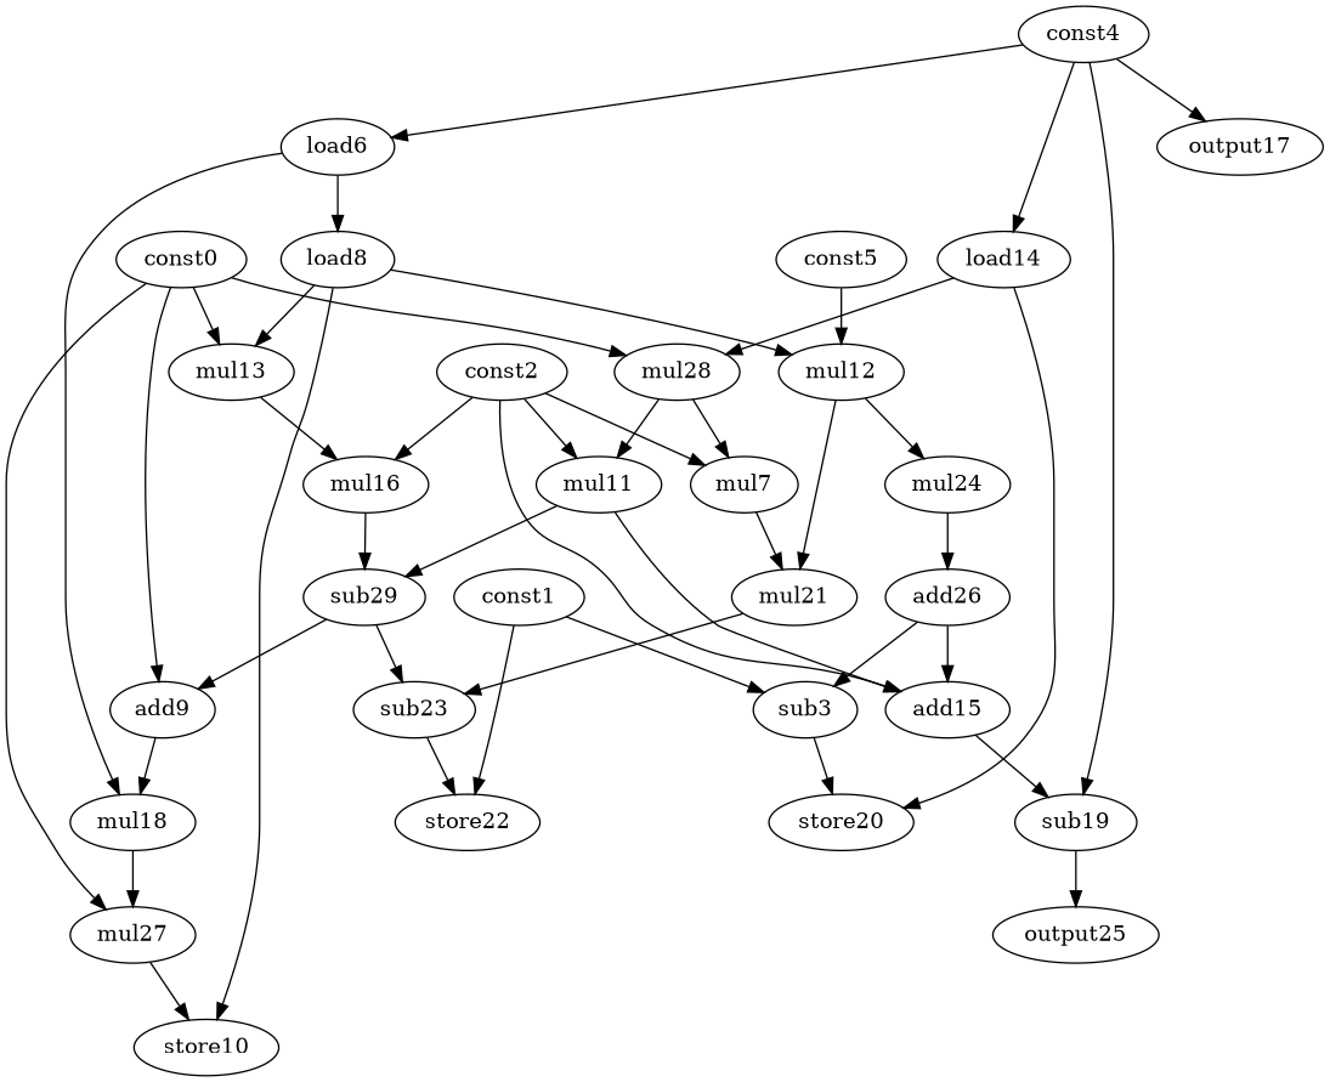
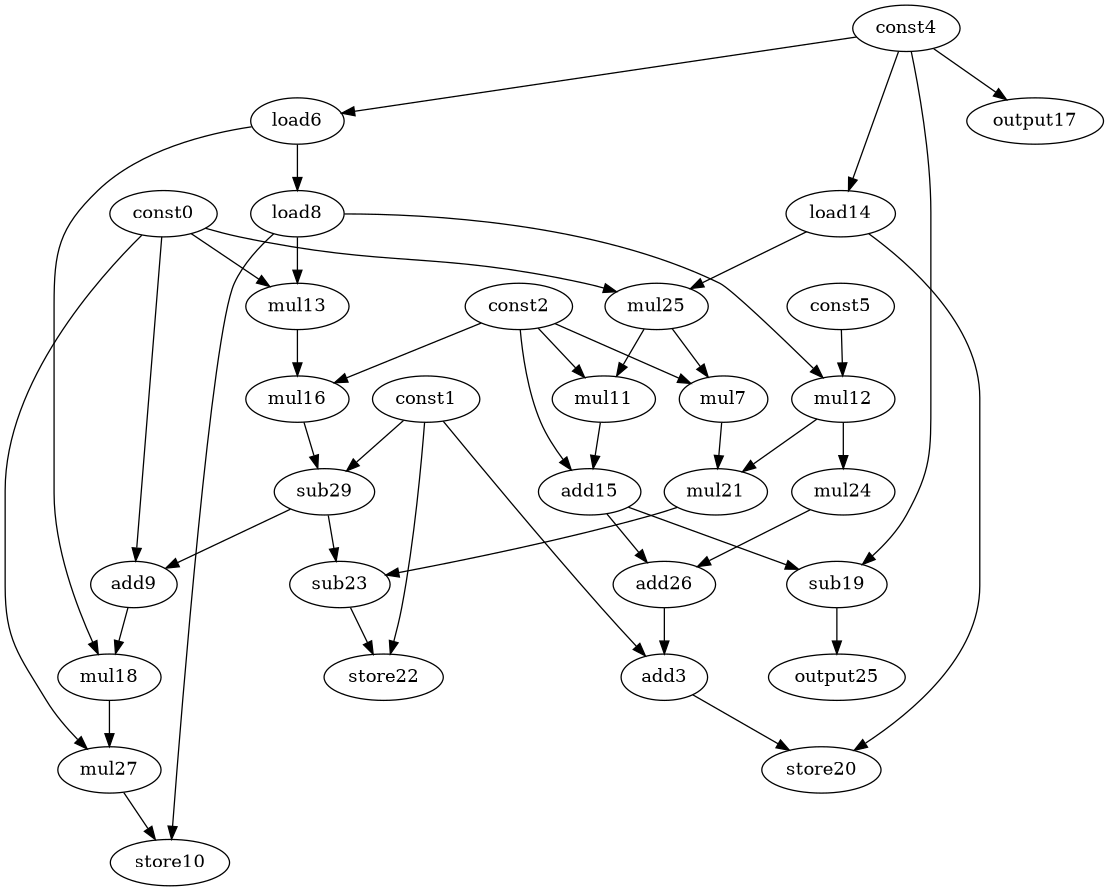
  digraph {
    node [opcode=mul]
    edge [operand=0]
    const0 [opcode=const]
    add9 [opcode=add]
    mul13
    mul27
-   mul28
+   mul28 [label=mul25]
    mul18
    mul16
    store10 [opcode=store]
    mul7
    mul11
    const1 [opcode=const]
-   add3 [opcode=add label=sub3]
+   add3 [opcode=add]
    store22 [opcode=store]
    sub29 [opcode=sub]
    store20 [opcode=store]
    add26 [opcode=add]
    mul24
    sub23 [opcode=sub]
    const2 [opcode=const]
    add15 [opcode=add]
    mul21
    sub19 [opcode=sub]
    const4 [opcode=const]
    load6 [opcode=load]
    load14 [opcode=load]
    output17 [opcode=output]
    load8 [opcode=load]
    output25 [opcode=output]
    const5 [opcode=const]
    mul12
    const0 -> add9
    const0 -> mul13
    const0 -> mul27
    const0 -> mul28
    add9 -> mul18
    mul13 -> mul16 [operand=1]
    mul27 -> store10 [operand=1]
    mul28 -> mul7 [operand=1]
    mul28 -> mul11 [operand=1]
    mul18 -> mul27 [operand=1]
    mul16 -> sub29
    mul7 -> mul21 [operand=1]
    mul11 -> add15 [operand=1]
    const1 -> add3
    const1 -> store22
-   mul11 -> sub29 [operand=1]
+   const1 -> sub29 [operand=1]
    add3 -> store20
    sub29 -> add9 [operand=1]
    sub29 -> sub23
    add26 -> add3 [operand=1]
    mul24 -> add26
    sub23 -> store22 [operand=1]
    const2 -> mul16
    const2 -> mul7
    const2 -> mul11
    const2 -> add15
-   add26 -> add15 [operand=1]
+   add15 -> add26 [operand=1]
    add15 -> sub19 [operand=1]
    mul21 -> sub23 [operand=1]
    sub19 -> output25
    const4 -> sub19
    const4 -> load6
    const4 -> load14
    const4 -> output17
    load6 -> mul18 [operand=1]
    load6 -> load8
    load14 -> mul28 [operand=1]
    load14 -> store20 [operand=1]
    load8 -> mul13 [operand=1]
    load8 -> store10
    load8 -> mul12
    const5 -> mul12 [operand=1]
    mul12 -> mul24 [operand=1]
    mul12 -> mul21
  }
